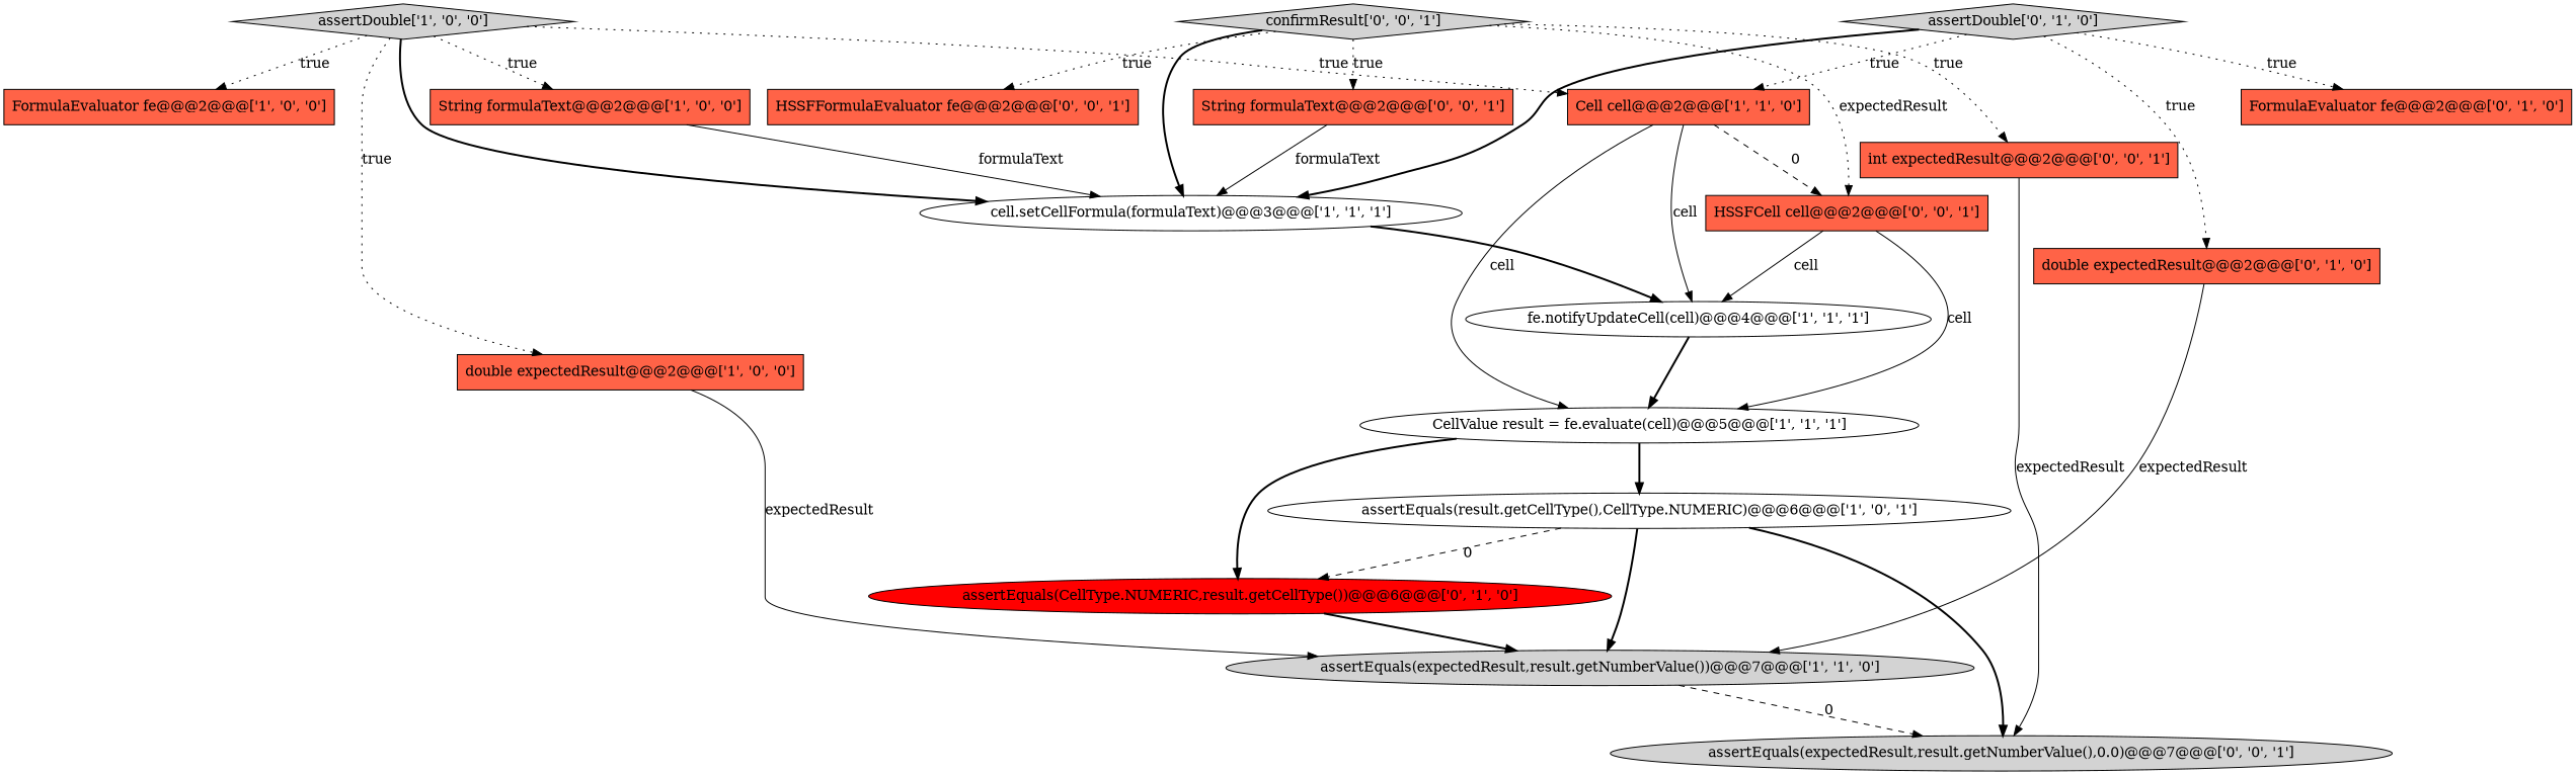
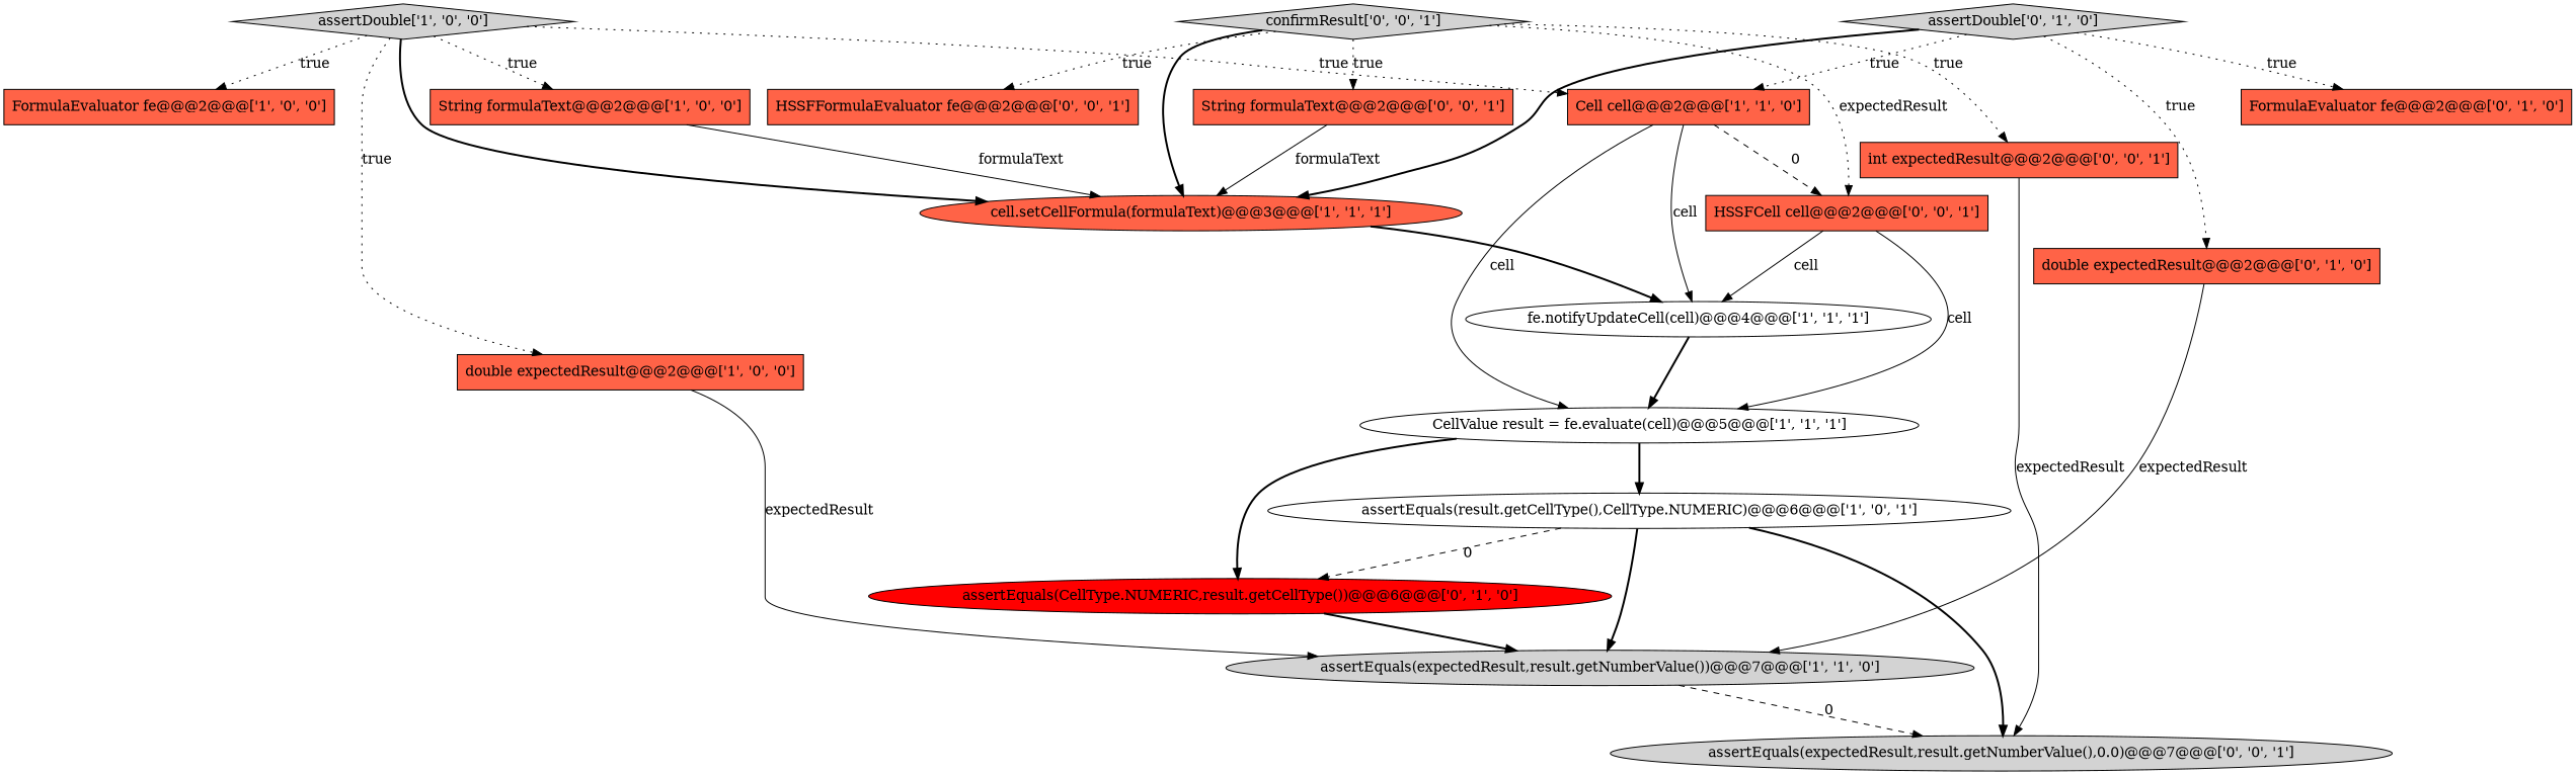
  digraph {
    node [fillcolor=tomato shape=box style=filled]
    edge [style=dotted]
    n1 [fillcolor=lightgray label="assertDouble['1', '0', '0']" shape=diamond]
    n2 [label="Cell cell@@@2@@@['1', '1', '0']"]
-   n3 [fillcolor=white label="cell.setCellFormula(formulaText)@@@3@@@['1', '1', '1']" shape=ellipse]
+   n3 [label="cell.setCellFormula(formulaText)@@@3@@@['1', '1', '1']" shape=ellipse]
    n4 [label="double expectedResult@@@2@@@['1', '0', '0']"]
    n5 [label="String formulaText@@@2@@@['1', '0', '0']"]
    n6 [label="FormulaEvaluator fe@@@2@@@['1', '0', '0']"]
    n7 [fillcolor=white label="CellValue result = fe.evaluate(cell)@@@5@@@['1', '1', '1']" shape=ellipse]
    n8 [label="HSSFCell cell@@@2@@@['0', '0', '1']"]
    n9 [fillcolor=white label="fe.notifyUpdateCell(cell)@@@4@@@['1', '1', '1']" shape=ellipse]
    n10 [fillcolor=lightgray label="assertEquals(expectedResult,result.getNumberValue())@@@7@@@['1', '1', '0']" shape=ellipse]
    n11 [fillcolor=red label="assertEquals(CellType.NUMERIC,result.getCellType())@@@6@@@['0', '1', '0']" shape=ellipse]
    n12 [fillcolor=white label="assertEquals(result.getCellType(),CellType.NUMERIC)@@@6@@@['1', '0', '1']" shape=ellipse]
    n13 [fillcolor=lightgray label="assertEquals(expectedResult,result.getNumberValue(),0.0)@@@7@@@['0', '0', '1']" shape=ellipse]
    n14 [fillcolor=lightgray label="confirmResult['0', '0', '1']" shape=diamond]
    n15 [label="String formulaText@@@2@@@['0', '0', '1']"]
    n16 [label="int expectedResult@@@2@@@['0', '0', '1']"]
    n17 [label="HSSFFormulaEvaluator fe@@@2@@@['0', '0', '1']"]
    n18 [label="FormulaEvaluator fe@@@2@@@['0', '1', '0']"]
    n19 [fillcolor=lightgray label="assertDouble['0', '1', '0']" shape=diamond]
    n20 [label="double expectedResult@@@2@@@['0', '1', '0']"]
    n1 -> n2 [label=true]
    n1 -> n3 [style=bold]
    n1 -> n4 [label=true]
    n1 -> n5 [label=true]
    n1 -> n6 [label=true]
    n2 -> n7 [label=cell style=solid]
    n2 -> n8 [label=0 style=dashed]
    n2 -> n9 [label=cell style=solid]
    n3 -> n9 [style=bold]
    n4 -> n10 [label=expectedResult style=solid]
    n5 -> n3 [label=formulaText style=solid]
    n7 -> n11 [style=bold]
    n7 -> n12 [style=bold]
    n8 -> n7 [label=cell style=solid]
    n8 -> n9 [label=cell style=solid]
    n9 -> n7 [style=bold]
    n10 -> n13 [label=0 style=dashed]
    n11 -> n10 [style=bold]
    n12 -> n10 [style=bold]
    n12 -> n11 [label=0 style=dashed]
    n12 -> n13 [style=bold]
    n14 -> n3 [style=bold]
    n14 -> n8 [label=expectedResult]
    n14 -> n15 [label=true]
    n14 -> n16 [label=true]
    n14 -> n17 [label=true]
    n15 -> n3 [label=formulaText style=solid]
    n16 -> n13 [label=expectedResult style=solid]
    n19 -> n2 [label=true]
    n19 -> n3 [style=bold]
    n19 -> n18 [label=true]
    n19 -> n20 [label=true]
    n20 -> n10 [label=expectedResult style=solid]
  }
